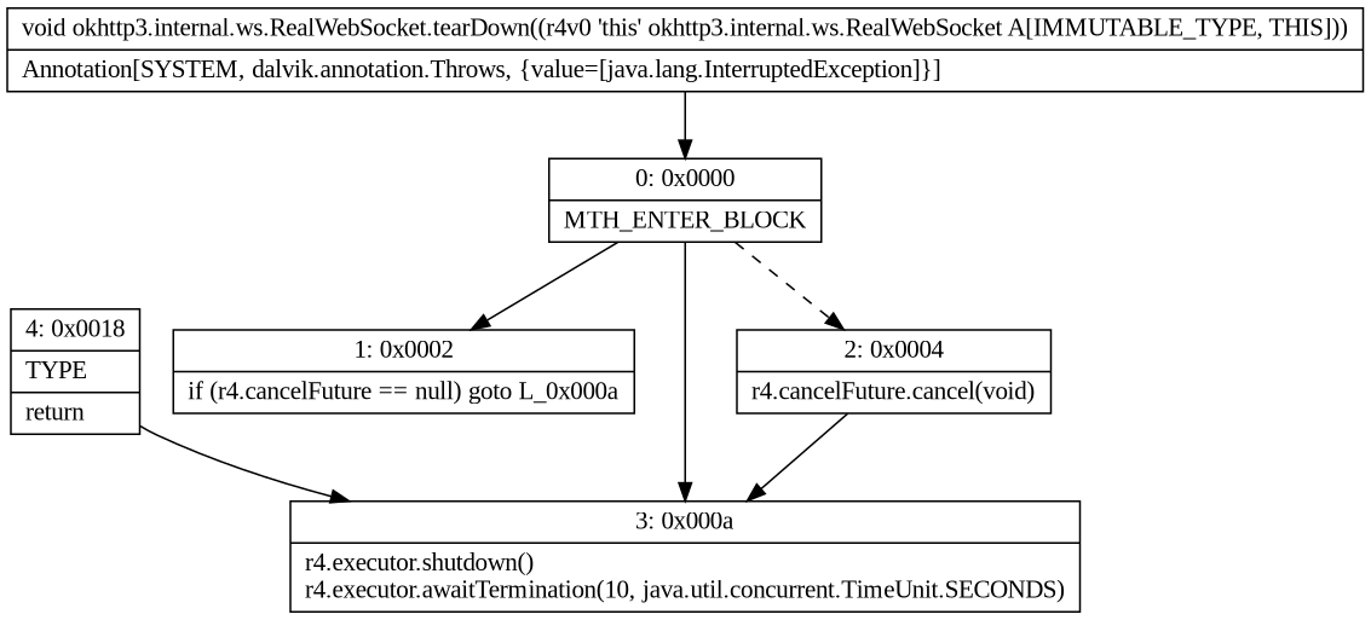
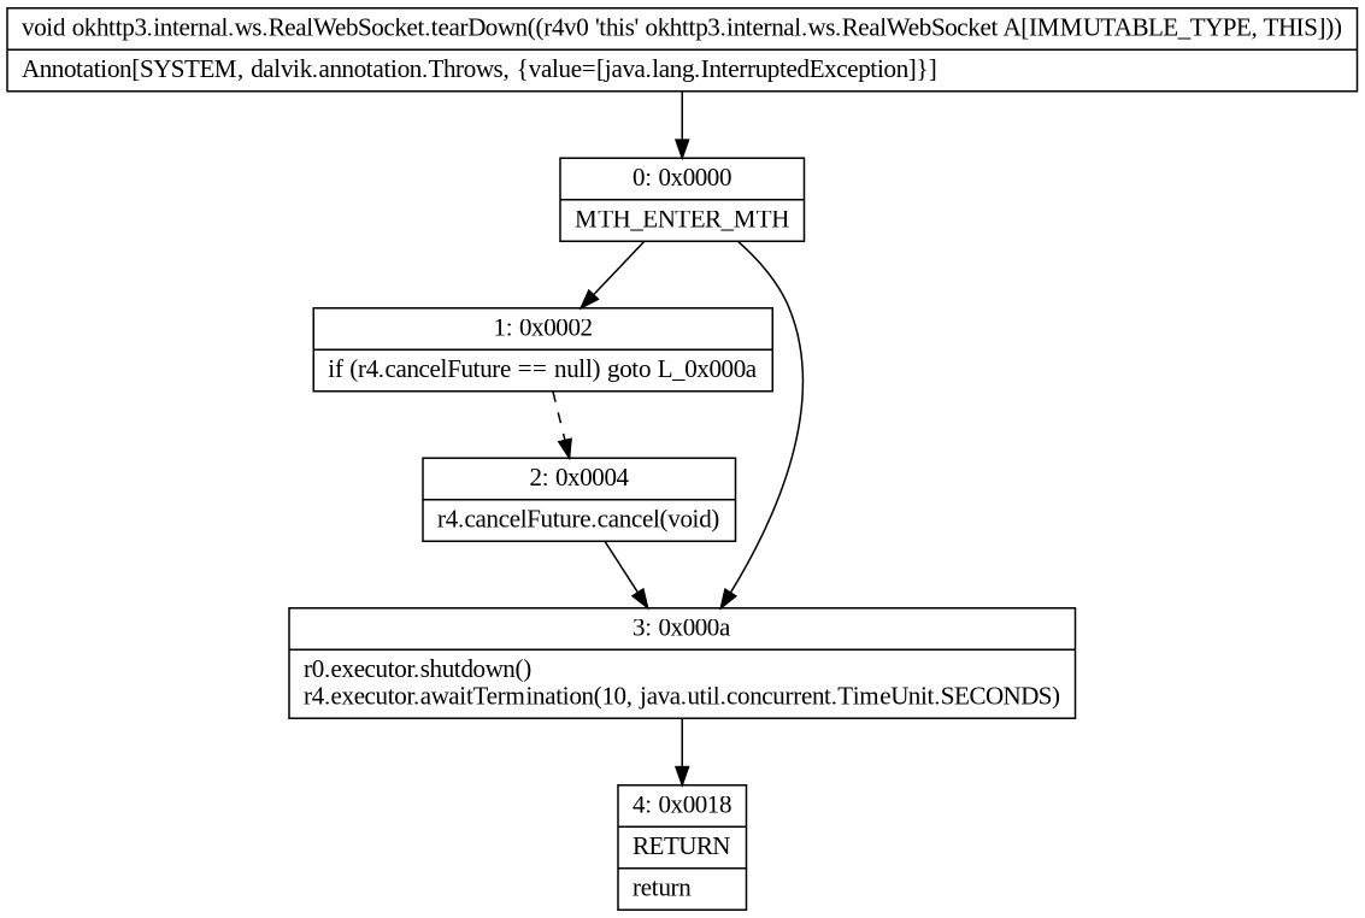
  digraph {
    fontname="Liberation Serif"
    node [fontname="Liberation Serif" shape=record]
    edge [fontname="Liberation Serif"]
-   n1 [label="{0\:\ 0x0000|MTH_ENTER_BLOCK\l}"]
+   n1 [label="{0\:\ 0x0000|MTH_ENTER_MTH\l}"]
    n2 [label="{1\:\ 0x0002|if (r4.cancelFuture == null) goto L_0x000a\l}"]
-   n3 [label="{3\:\ 0x000a|r4.executor.shutdown()\lr4.executor.awaitTermination(10, java.util.concurrent.TimeUnit.SECONDS)\l}"]
+   n3 [label="{3\:\ 0x000a|r0.executor.shutdown()\lr4.executor.awaitTermination(10, java.util.concurrent.TimeUnit.SECONDS)\l}"]
    n4 [label="{2\:\ 0x0004|r4.cancelFuture.cancel(void)\l}"]
-   n5 [label="{4\:\ 0x0018|TYPE\l|return\l}"]
+   n5 [label="{4\:\ 0x0018|RETURN\l|return\l}"]
    n6 [label="{void okhttp3.internal.ws.RealWebSocket.tearDown((r4v0 'this' okhttp3.internal.ws.RealWebSocket A[IMMUTABLE_TYPE, THIS]))  | Annotation[SYSTEM, dalvik.annotation.Throws, \{value=[java.lang.InterruptedException]\}]\l}"]
    n1 -> n2
    n1 -> n3
-   n1 -> n4 [style=dashed]
-   n5 -> n3
+   n2 -> n4 [style=dashed]
+   n3 -> n5
    n4 -> n3
    n6 -> n1
  }
